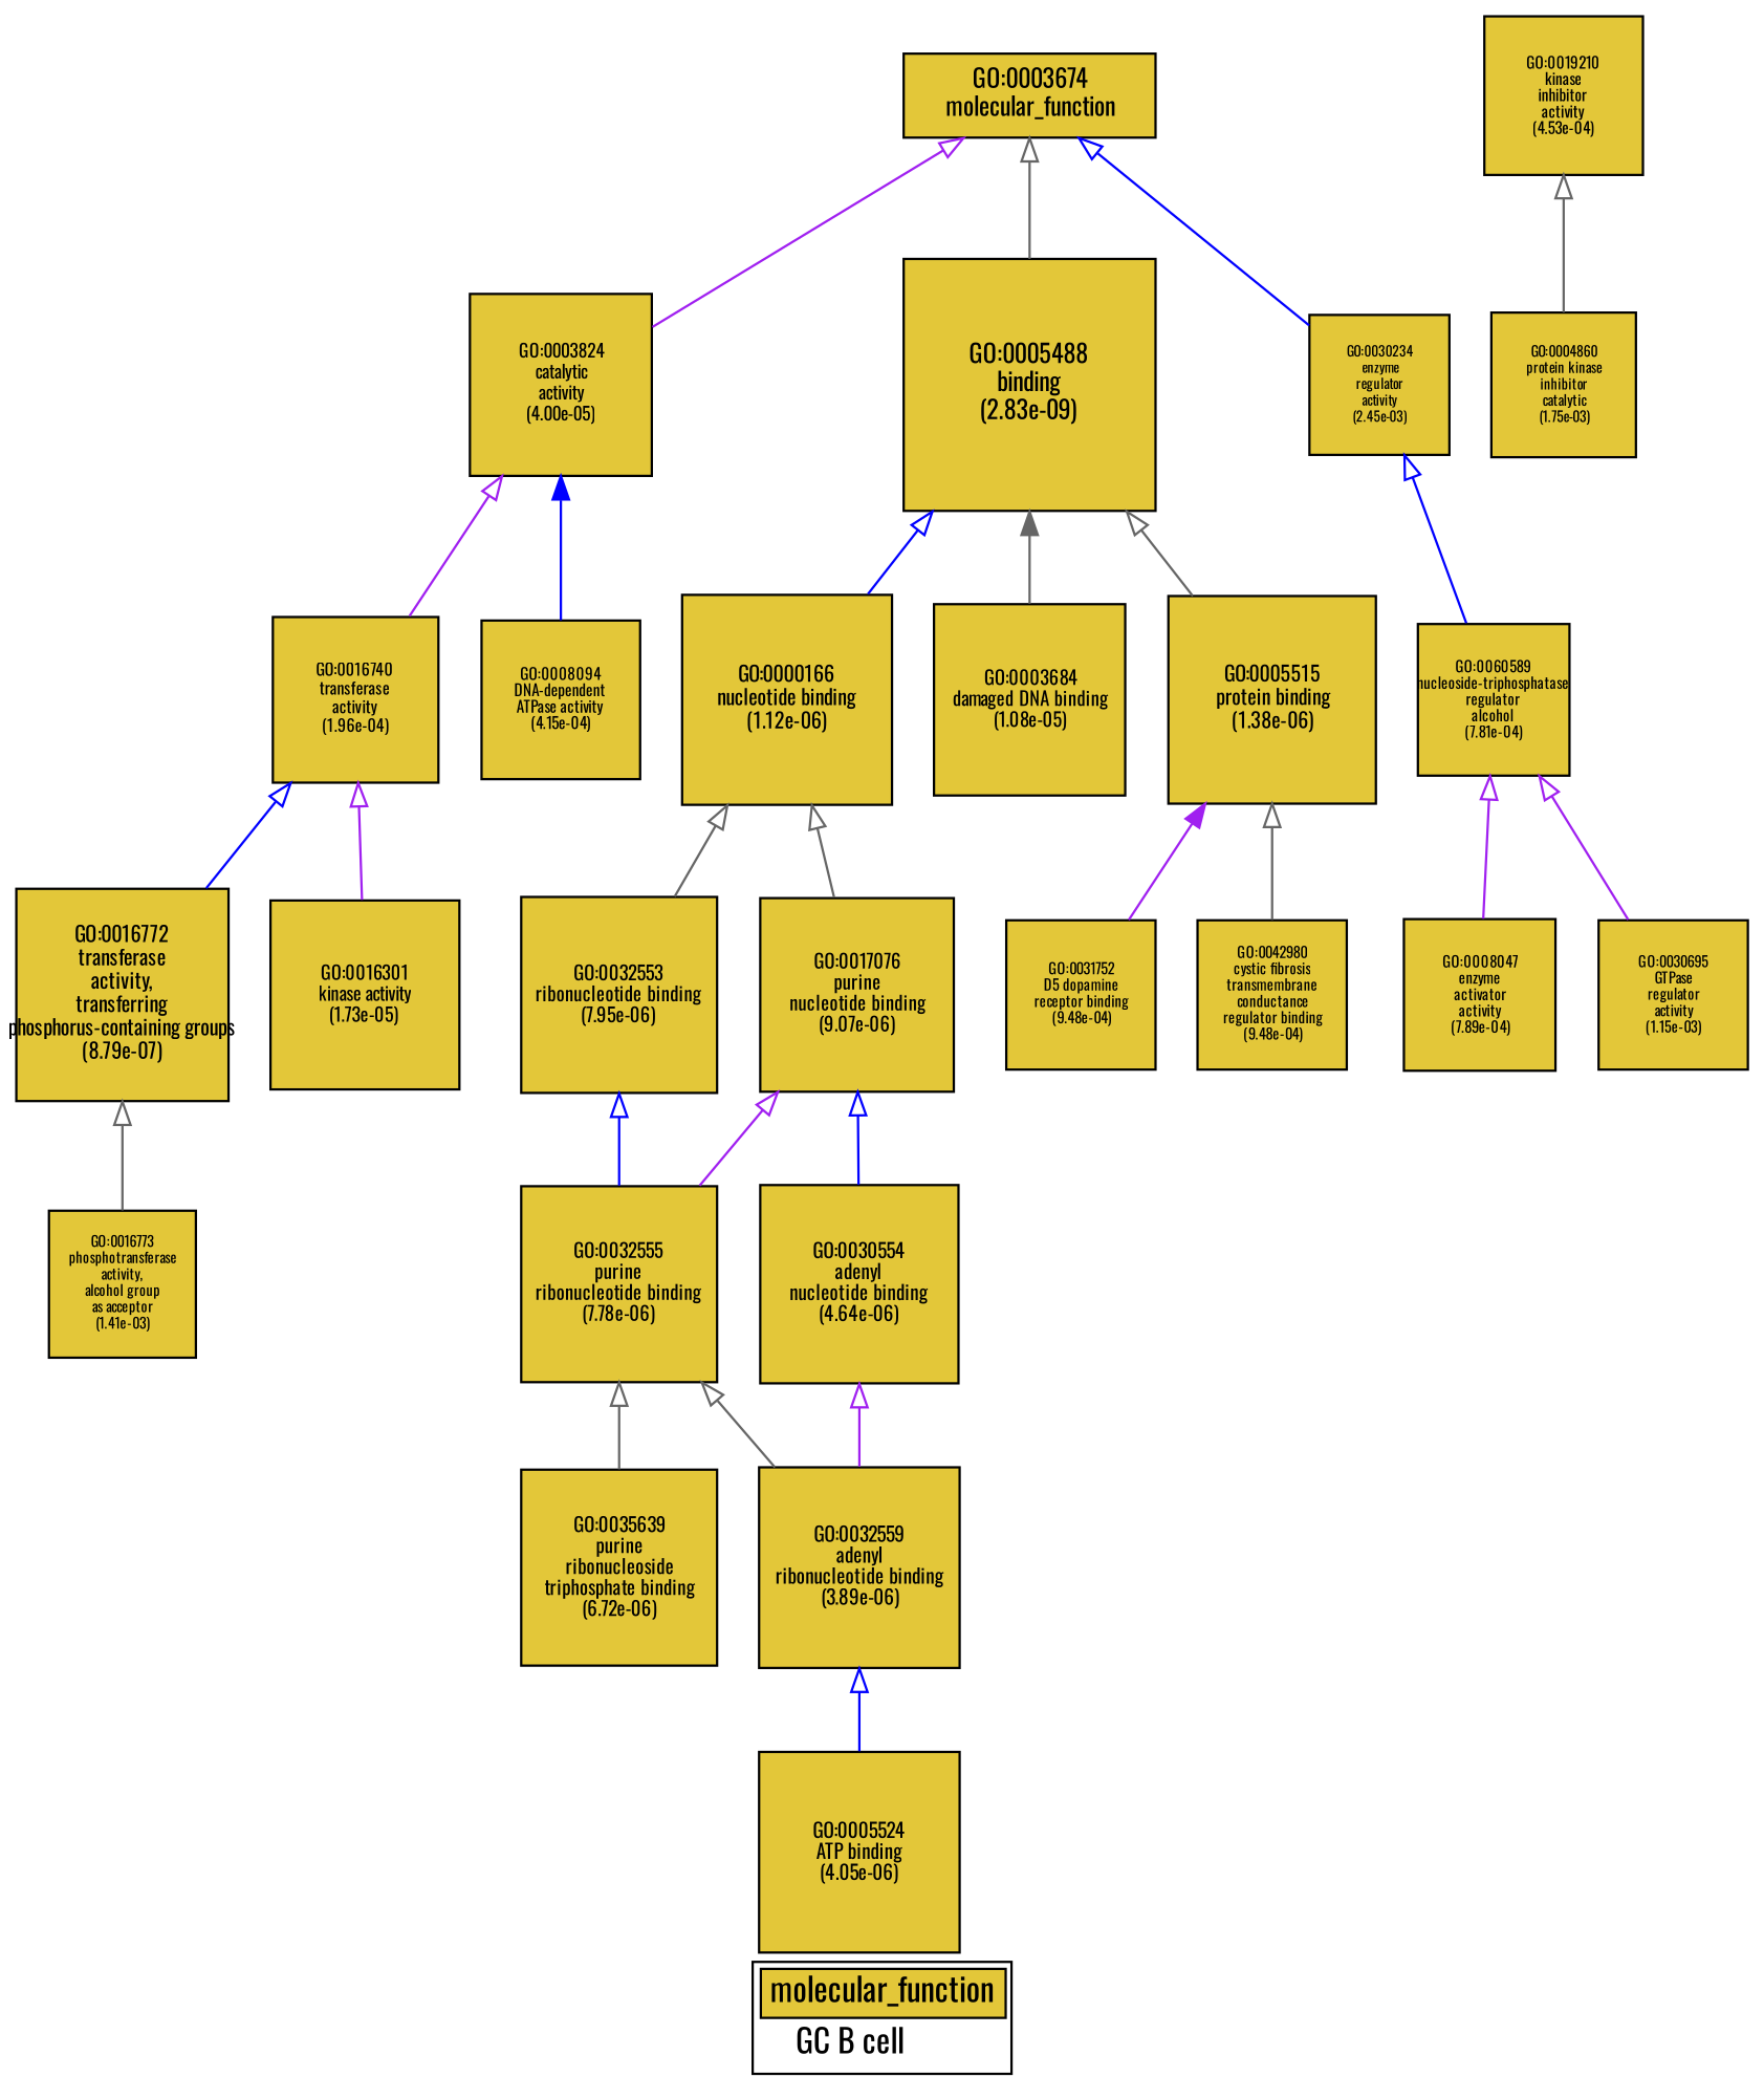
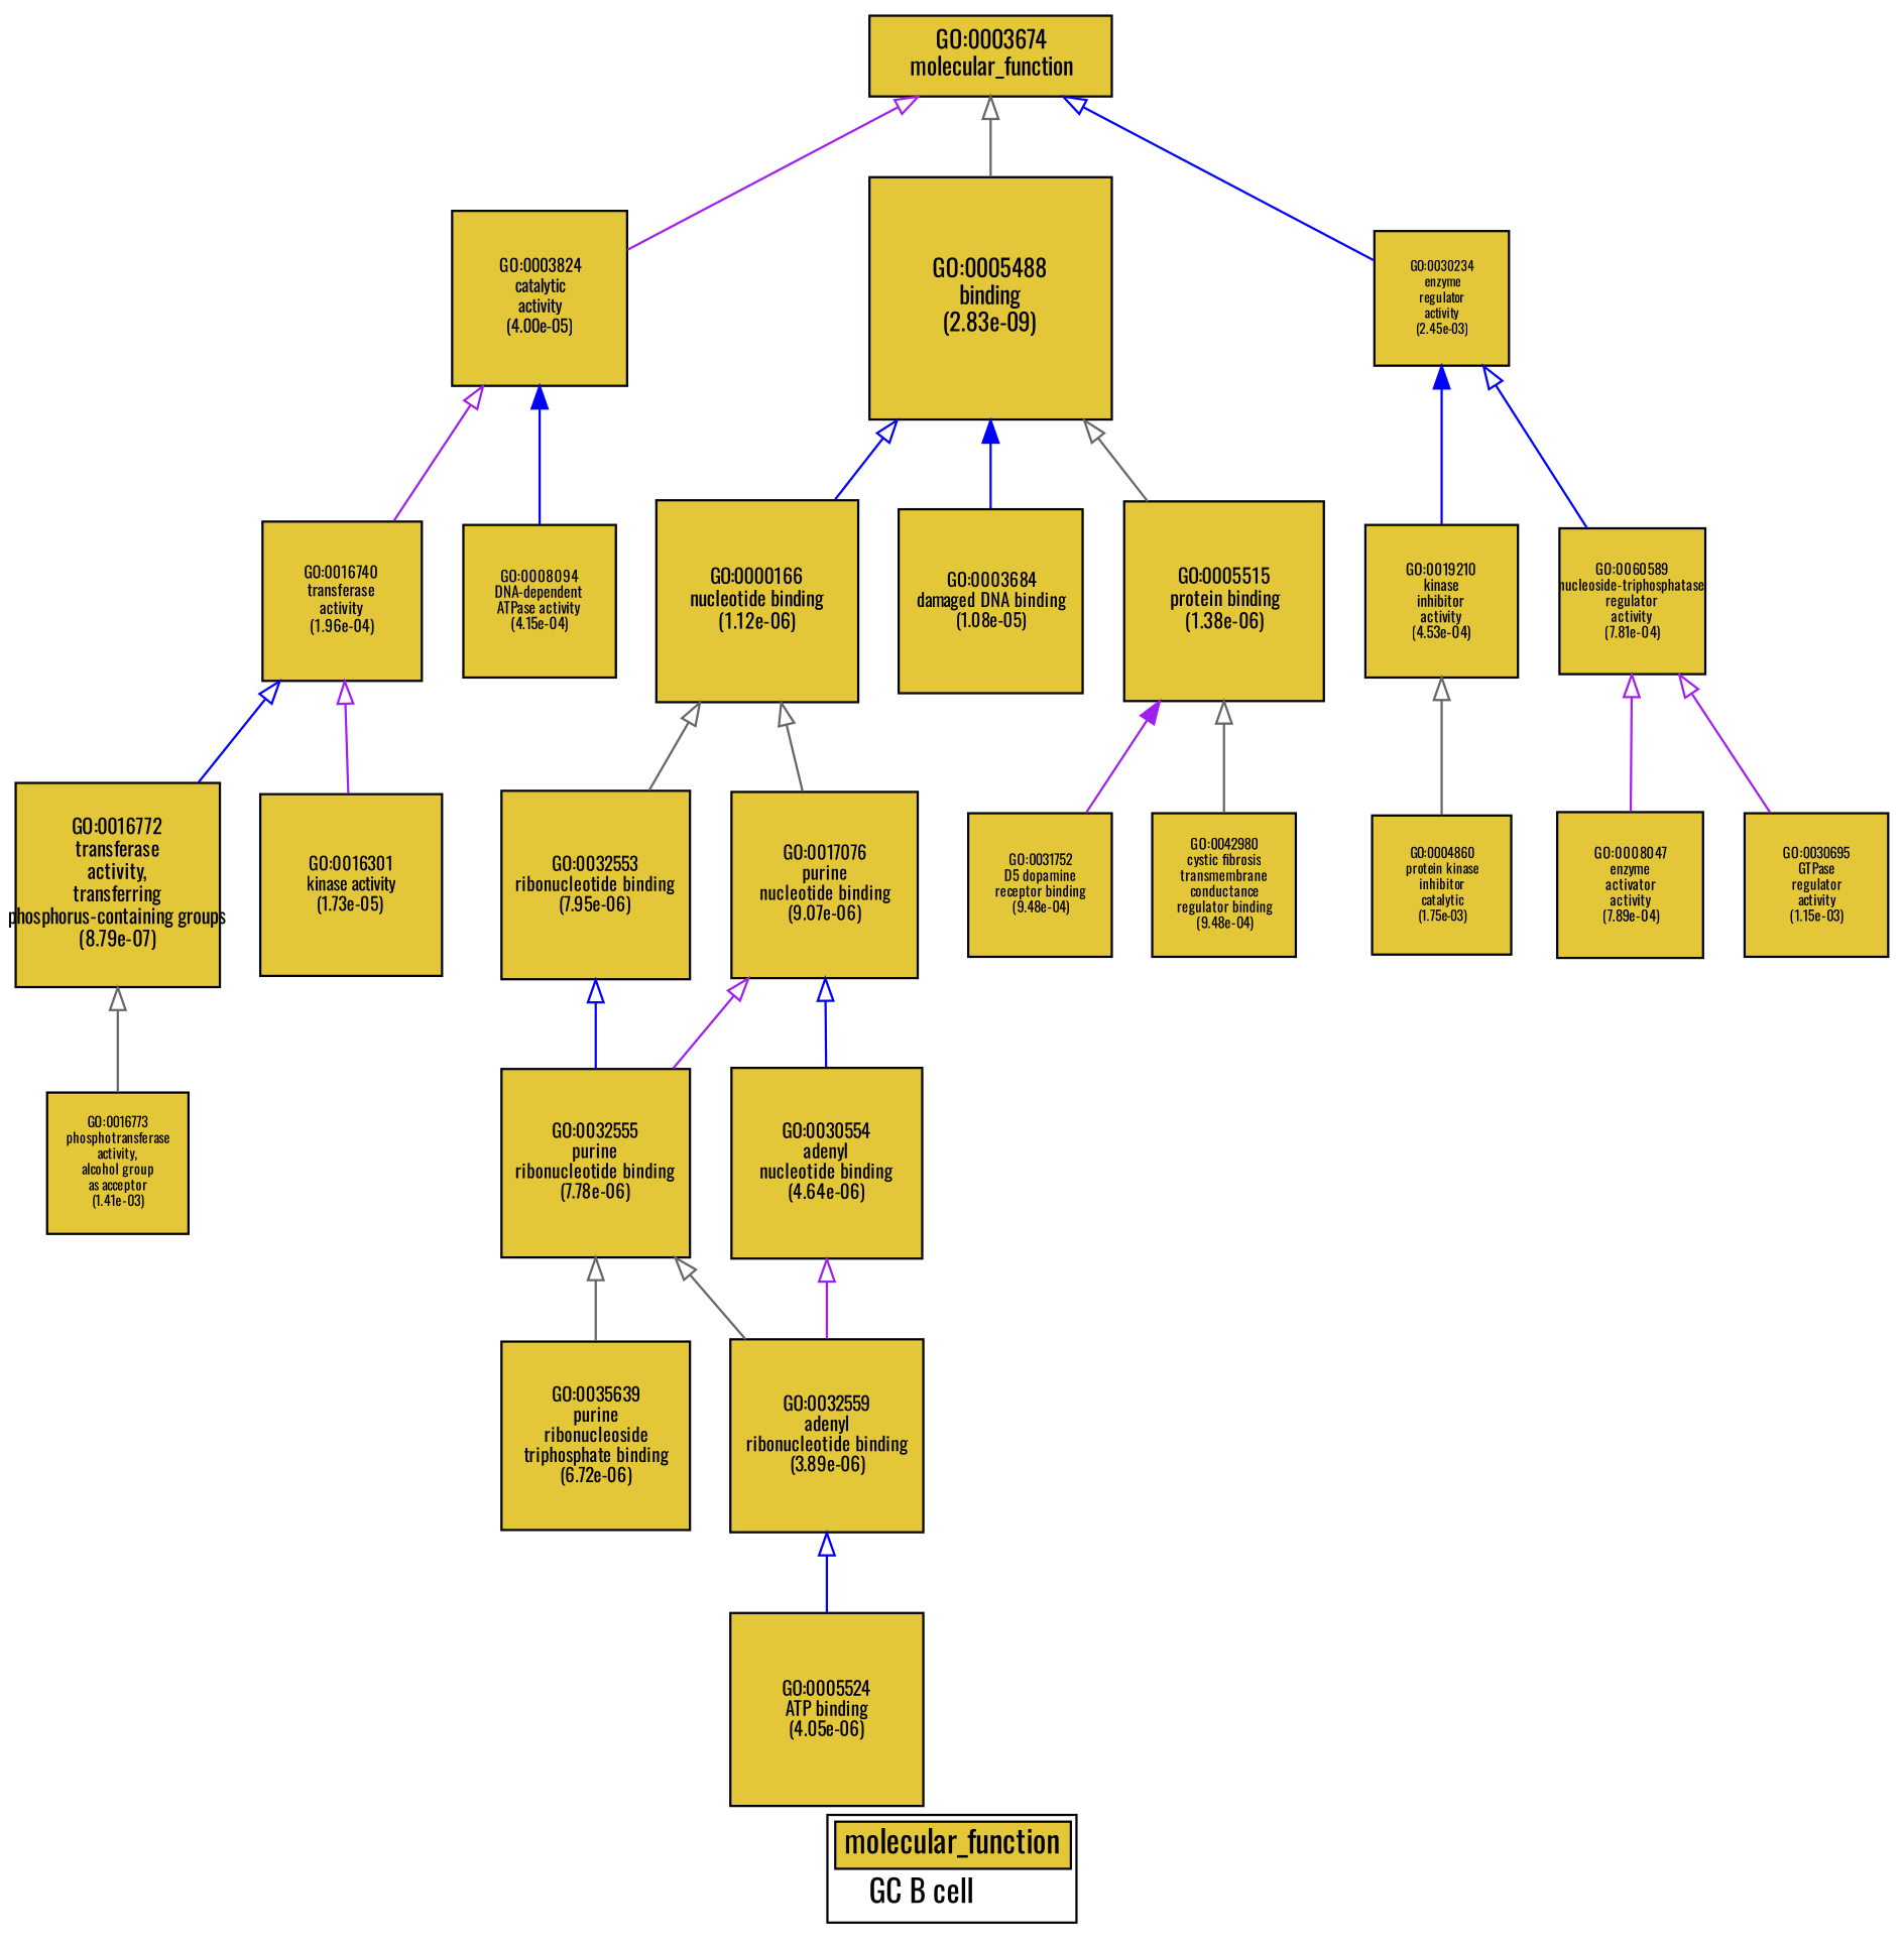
  digraph {
    bgcolor="#ffffff"
    fontname=Oswald
    label=<<TABLE COLOR="black" BGCOLOR="white"><TR><TD COLSPAN="2" BGCOLOR="#E3C739"><FONT COLOR="black">molecular_function</FONT></TD></TR><TR><TD BORDER="0">GC B cell</TD></TR></TABLE>>
    node [color=black fillcolor="#E3C739" fixedsize=true fontcolor=black fontname=Oswald fontsize=10.8 shape=box style=filled]
    edge [arrowtail=empty color=gray40 dir=back fontname=Oswald weight=5.0]
    n1 [fontsize=9.01945754832 height=1.25270243727 label=<<TABLE BORDER="0"><TR><TD>GO:0000166<BR/>nucleotide binding<BR/>(1.12e-06)</TD></TR></TABLE>> width=1.25270243727]
    n2 [fontsize=9.09825165914 height=1.26364606377 label=<<TABLE BORDER="0"><TR><TD>GO:0016772<BR/>transferase<BR/>activity,<BR/>transferring<BR/>phosphorus-containing groups<BR/>(8.79e-07)</TD></TR></TABLE>> width=1.26364606377]
    n3 [fontsize=8.24359621761 height=1.14494391911 label=<<TABLE BORDER="0"><TR><TD>GO:0003684<BR/>damaged DNA binding<BR/>(1.08e-05)</TD></TR></TABLE>> width=1.14494391911]
    n4 [fontsize=8.07444139864 height=1.12145019426 label=<<TABLE BORDER="0"><TR><TD>GO:0016301<BR/>kinase activity<BR/>(1.73e-05)</TD></TR></TABLE>> width=1.12145019426]
    n5 [fontsize=7.13305772906 height=0.99070246237 label=<<TABLE BORDER="0"><TR><TD>GO:0016740<BR/>transferase<BR/>activity<BR/>(1.96e-04)</TD></TR></TABLE>> width=0.99070246237]
    n6 [label=<<TABLE BORDER="0"><TR><TD>GO:0003674<BR/>molecular_function</TD></TR></TABLE>> width=1.5]
    n7 [fontsize=6.81555173572 height=0.946604407738 label=<<TABLE BORDER="0"><TR><TD>GO:0008094<BR/>DNA-dependent<BR/>ATPase activity<BR/>(4.15e-04)</TD></TR></TABLE>> width=0.946604407738]
    n8 [fontsize=6.26385117361 height=0.869979329669 label=<<TABLE BORDER="0"><TR><TD>GO:0016773<BR/>phosphotransferase<BR/>activity,<BR/>alcohol group<BR/>as acceptor<BR/>(1.41e-03)</TD></TR></TABLE>> width=0.869979329669]
    n9 [fontsize=6.77805861834 height=0.941397030325 label=<<TABLE BORDER="0"><TR><TD>GO:0019210<BR/>kinase<BR/>inhibitor<BR/>activity<BR/>(4.53e-04)</TD></TR></TABLE>> width=0.941397030325]
    n10 [fontsize=8.30706775168 height=1.15375940996 label=<<TABLE BORDER="0"><TR><TD>GO:0017076<BR/>purine<BR/>nucleotide binding<BR/>(9.07e-06)</TD></TR></TABLE>> width=1.15375940996]
    n11 [fontsize=8.94992100908 height=1.24304458459 label=<<TABLE BORDER="0"><TR><TD>GO:0005515<BR/>protein binding<BR/>(1.38e-06)</TD></TR></TABLE>> width=1.24304458459]
-   n12 [fontsize=6.53659413289 height=0.907860296235 label=<<TABLE BORDER="0"><TR><TD>GO:0060589<BR/>nucleoside-triphosphatase<BR/>regulator<BR/>alcohol<BR/>(7.81e-04)</TD></TR></TABLE>> width=0.907860296235]
+   n12 [fontsize=6.53659413289 height=0.907860296235 label=<<TABLE BORDER="0"><TR><TD>GO:0060589<BR/>nucleoside-triphosphatase<BR/>regulator<BR/>activity<BR/>(7.81e-04)</TD></TR></TABLE>> width=0.907860296235]
    n13 [fontsize=7.76288240453 height=1.07817811174 label=<<TABLE BORDER="0"><TR><TD>GO:0003824<BR/>catalytic<BR/>activity<BR/>(4.00e-05)</TD></TR></TABLE>> width=1.07817811174]
    n14 [fontsize=8.41304517403 height=1.16847849639 label=<<TABLE BORDER="0"><TR><TD>GO:0035639<BR/>purine<BR/>ribonucleoside<BR/>triphosphate binding<BR/>(6.72e-06)</TD></TR></TABLE>> width=1.16847849639]
    n15 [fontsize=6.53174127117 height=0.907186287662 label=<<TABLE BORDER="0"><TR><TD>GO:0008047<BR/>enzyme<BR/>activator<BR/>activity<BR/>(7.89e-04)</TD></TR></TABLE>> width=0.907186287662]
    n16 [fontsize=8.35388646632 height=1.16026200921 label=<<TABLE BORDER="0"><TR><TD>GO:0032553<BR/>ribonucleotide binding<BR/>(7.95e-06)</TD></TR></TABLE>> width=1.16026200921]
    n17 [fontsize=6.16103236846 height=0.855698940064 label=<<TABLE BORDER="0"><TR><TD>GO:0004860<BR/>protein kinase<BR/>inhibitor<BR/>catalytic<BR/>(1.75e-03)</TD></TR></TABLE>> width=0.855698940064]
    n18 [fontsize=8.36170199375 height=1.16134749913 label=<<TABLE BORDER="0"><TR><TD>GO:0032555<BR/>purine<BR/>ribonucleotide binding<BR/>(7.78e-06)</TD></TR></TABLE>> width=1.16134749913]
    n19 [fontsize=8.5417703014 height=1.18635698631 label=<<TABLE BORDER="0"><TR><TD>GO:0030554<BR/>adenyl<BR/>nucleotide binding<BR/>(4.64e-06)</TD></TR></TABLE>> width=1.18635698631]
    n20 [fontsize=6.35764897571 height=0.883006802182 label=<<TABLE BORDER="0"><TR><TD>GO:0030695<BR/>GTPase<BR/>regulator<BR/>activity<BR/>(1.15e-03)</TD></TR></TABLE>> width=0.883006802182]
    n21 [fontsize=6.44848345006 height=0.895622701397 label=<<TABLE BORDER="0"><TR><TD>GO:0031752<BR/>D5 dopamine<BR/>receptor binding<BR/>(9.48e-04)</TD></TR></TABLE>> width=0.895622701397]
    n22 [height=1.5 label=<<TABLE BORDER="0"><TR><TD>GO:0005488<BR/>binding<BR/>(2.83e-09)</TD></TR></TABLE>> width=1.5]
    n23 [fontsize=8.58881565061 height=1.19289106258 label=<<TABLE BORDER="0"><TR><TD>GO:0005524<BR/>ATP binding<BR/>(4.05e-06)</TD></TR></TABLE>> width=1.19289106258]
    n24 [fontsize=5.99798843667 height=0.833053949537 label=<<TABLE BORDER="0"><TR><TD>GO:0030234<BR/>enzyme<BR/>regulator<BR/>activity<BR/>(2.45e-03)</TD></TR></TABLE>> width=0.833053949537]
    n25 [fontsize=6.44848345006 height=0.895622701397 label=<<TABLE BORDER="0"><TR><TD>GO:0042980<BR/>cystic fibrosis<BR/>transmembrane<BR/>conductance<BR/>regulator binding<BR/>(9.48e-04)</TD></TR></TABLE>> width=0.895622701397]
    n26 [fontsize=8.60237118449 height=1.19477377562 label=<<TABLE BORDER="0"><TR><TD>GO:0032559<BR/>adenyl<BR/>ribonucleotide binding<BR/>(3.89e-06)</TD></TR></TABLE>> width=1.19477377562]
    subgraph sub_1 {
      n1
      n2
      n3
      n4
      n5
      n6
      n7
      n8
      n9
      n10
      n11
      n12
      n13
      n14
      n15
      n16
      n17
      n18
      n19
      n20
      n21
      n22
      n23
      n24
      n25
      n26
    }
    subgraph sub_2 {
      n3
      n7
      n21
      subgraph sub_3 {
        subgraph sub_4 {
        }
        subgraph sub_5 {
        }
      }
      subgraph sub_6 {
      }
      subgraph sub_7 {
        n1
        n2
        n4
        n5
        n6
        n8
        n9
        n10
        n11
        n12
        n13
        n14
        n15
        n16
        n17
        n18
        n19
        n20
        n22
        n23
        n24
        n25
        n26
      }
    }
    n1 -> n10
    n1 -> n16
    n2 -> n8
    n5 -> n2 [color=blue]
    n5 -> n4 [color=purple]
    n6 -> n13 [color=purple]
    n6 -> n22
    n6 -> n24 [color=blue]
    n9 -> n17
    n10 -> n18 [color=purple]
    n10 -> n19 [color=blue]
    n11 -> n21 [color=purple weight=1 arrowtail=""]
    n11 -> n25
    n12 -> n15 [color=purple]
    n12 -> n20 [color=purple]
    n13 -> n5 [color=purple]
    n13 -> n7 [color=blue weight=1 arrowtail=""]
    n16 -> n18 [color=blue]
    n18 -> n14
    n18 -> n26
    n19 -> n26 [color=purple]
    n22 -> n1 [color=blue]
-   n22 -> n3 [weight=1 arrowtail=""]
+   n22 -> n3 [color=blue weight=1 arrowtail=""]
    n22 -> n11
+   n24 -> n9 [color=blue weight=1 arrowtail=""]
    n24 -> n12 [color=blue]
    n26 -> n23 [color=blue]
  }
